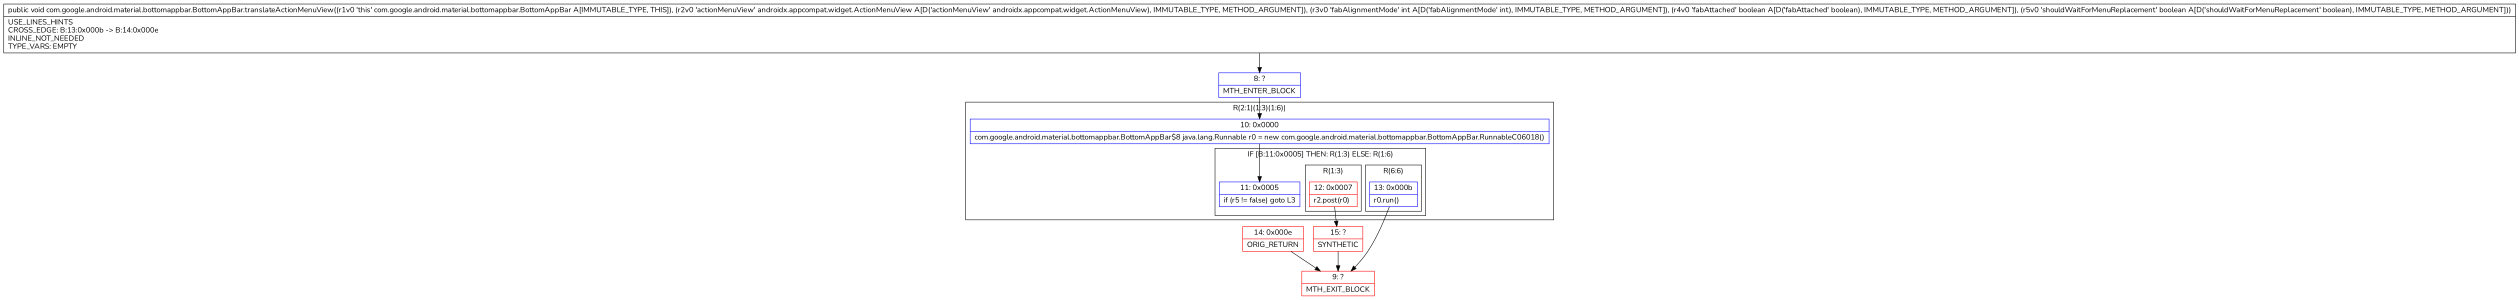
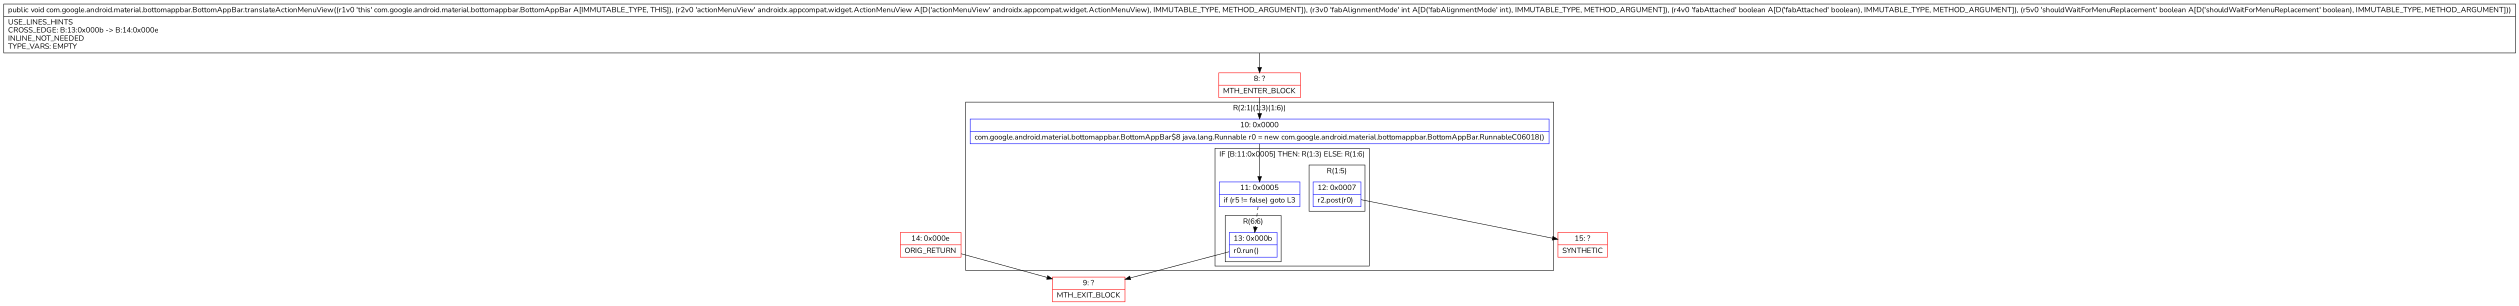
  digraph {
    fontname=Nunito
    node [color=blue fontname=Nunito shape=record]
    edge [fontname=Nunito]
-   n1 [color=red label="{12\:\ 0x0007|r2.post(r0)\l}"]
+   n1 [label="{12\:\ 0x0007|r2.post(r0)\l}"]
    n2 [label="{13\:\ 0x000b|r0.run()\l}"]
    n3 [label="{11\:\ 0x0005|if (r5 != false) goto L3\l}"]
    n4 [label="{10\:\ 0x0000|com.google.android.material.bottomappbar.BottomAppBar$8 java.lang.Runnable r0 = new com.google.android.material.bottomappbar.BottomAppBar.RunnableC06018()\l}"]
    n5 [color=red label="{15\:\ ?|SYNTHETIC\l}"]
    n6 [color=red label="{9\:\ ?|MTH_EXIT_BLOCK\l}"]
    n7 [color=red label="{14\:\ 0x000e|ORIG_RETURN\l}"]
-   n8 [label="{8\:\ ?|MTH_ENTER_BLOCK\l}"]
+   n8 [color=red label="{8\:\ ?|MTH_ENTER_BLOCK\l}"]
    n9 [label="{public void com.google.android.material.bottomappbar.BottomAppBar.translateActionMenuView((r1v0 'this' com.google.android.material.bottomappbar.BottomAppBar A[IMMUTABLE_TYPE, THIS]), (r2v0 'actionMenuView' androidx.appcompat.widget.ActionMenuView A[D('actionMenuView' androidx.appcompat.widget.ActionMenuView), IMMUTABLE_TYPE, METHOD_ARGUMENT]), (r3v0 'fabAlignmentMode' int A[D('fabAlignmentMode' int), IMMUTABLE_TYPE, METHOD_ARGUMENT]), (r4v0 'fabAttached' boolean A[D('fabAttached' boolean), IMMUTABLE_TYPE, METHOD_ARGUMENT]), (r5v0 'shouldWaitForMenuReplacement' boolean A[D('shouldWaitForMenuReplacement' boolean), IMMUTABLE_TYPE, METHOD_ARGUMENT]))  | USE_LINES_HINTS\lCROSS_EDGE: B:13:0x000b \-\> B:14:0x000e\lINLINE_NOT_NEEDED\lTYPE_VARS: EMPTY\l}" color=""]
    subgraph cluster_1 {
      label="R(2:1|(1:3)(1:6))"
      n4
      subgraph cluster_2 {
        label="IF [B:11:0x0005] THEN: R(1:3) ELSE: R(1:6)"
        n3
        subgraph cluster_3 {
-         label="R(1:3)"
+         label="R(1:5)"
          n1
        }
        subgraph cluster_4 {
          label="R(6:6)"
          n2
        }
      }
    }
    n1 -> n5
    n2 -> n6
+   n3 -> n2 [style=dashed]
    n4 -> n3
-   n5 -> n6
    n7 -> n6
    n8 -> n4
    n9 -> n8
  }
